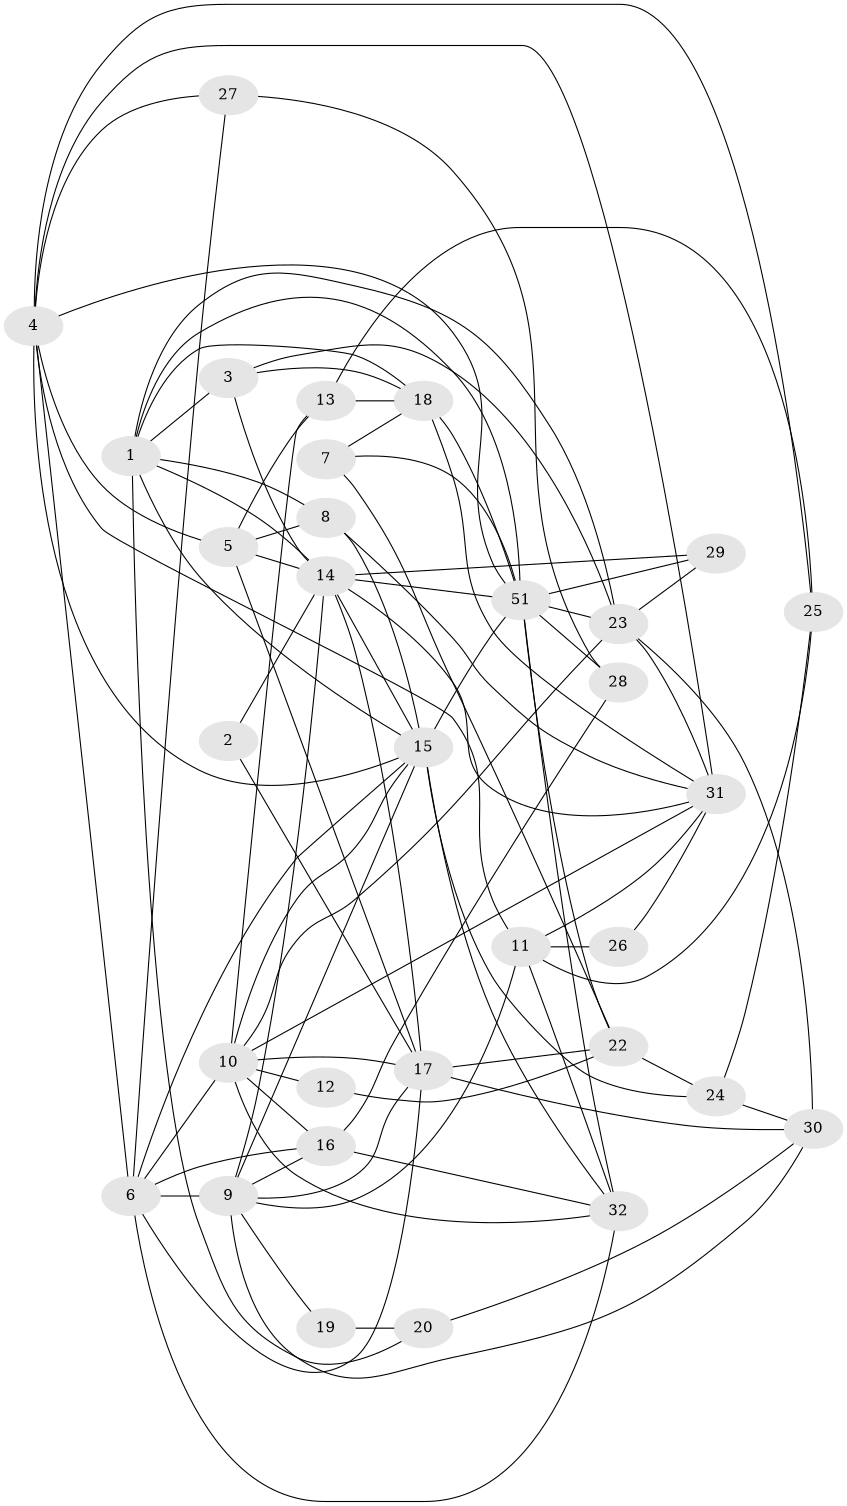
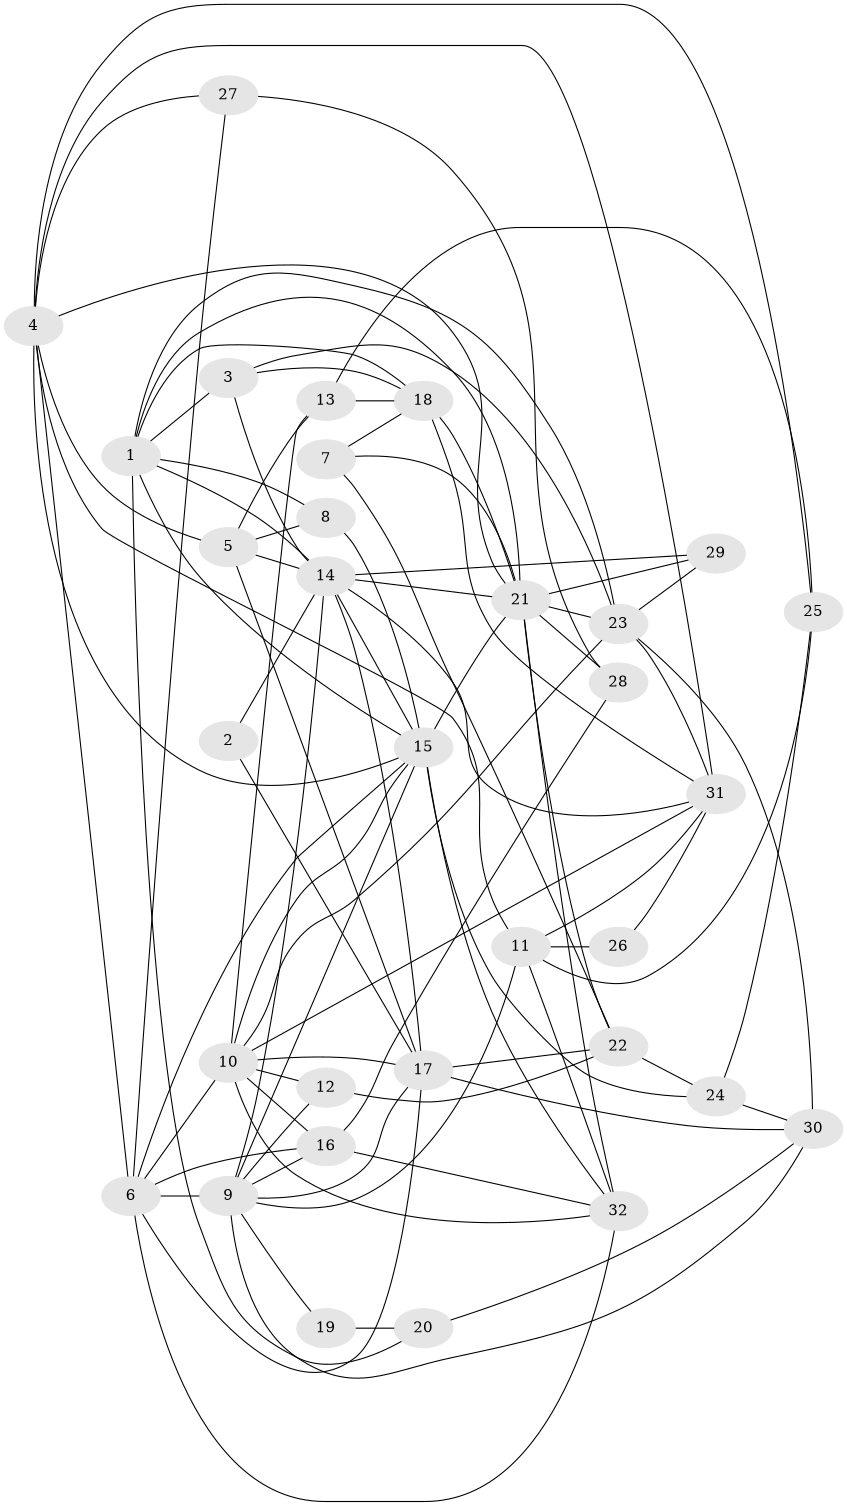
  graph {
    rankdir=LR
    node [color=gray90 style=filled]
    edge [weight=1.0]
    1
    3
    8
    14
    15
    18
    20
-   21 [label=51]
+   21
    23
    4
    5
    6
    11
    25
    27
    31
    17
    29
    32
    24
    30
    22
    28
    2
    13
    9
    10
    16
    26
    12
    19
    7
    1 -- 3
    1 -- 8 [weight=2.0]
    1 -- 14
    1 -- 15
    1 -- 18
    1 -- 20
    1 -- 21
    1 -- 23
    3 -- 14
    3 -- 18
    3 -- 23
    8 -- 15
-   8 -- 31
    14 -- 15 [weight=2.0]
    14 -- 21 [weight=2.0]
    14 -- 31
    14 -- 17
    14 -- 29 [weight=2.0]
    15 -- 21
    15 -- 32
    15 -- 24
    18 -- 21
    18 -- 31
    20 -- 30
    21 -- 23
    21 -- 29
    21 -- 32
    21 -- 22
    21 -- 28 [weight=2.0]
    23 -- 31 [weight=2.0]
    23 -- 29
    23 -- 30
    4 -- 15
    4 -- 21
    4 -- 5
    4 -- 6
    4 -- 11
    4 -- 25
    4 -- 27
    4 -- 31
    5 -- 8
    5 -- 14
    5 -- 17
    5 -- 13
    6 -- 15
    6 -- 27
    6 -- 17 [weight=2.0]
    6 -- 32 [weight=2.0]
    6 -- 9 [weight=2.0]
    6 -- 10
    6 -- 16
    11 -- 25
    11 -- 31 [weight=2.0]
    11 -- 32
    11 -- 26
    27 -- 28
    17 -- 30
    17 -- 22
    24 -- 25
    24 -- 30 [weight=2.0]
    22 -- 24
    2 -- 14
    2 -- 17
    13 -- 18
    13 -- 25
    9 -- 14
    9 -- 15
    9 -- 11 [weight=2.0]
    9 -- 17
    9 -- 30
    9 -- 16
+   9 -- 12
    9 -- 19 [weight=2.0]
    10 -- 15
    10 -- 23
    10 -- 31
    10 -- 17
    10 -- 32
    10 -- 13
    10 -- 16 [weight=2.0]
    10 -- 12
    16 -- 32
    16 -- 28
    26 -- 31
    12 -- 22
    19 -- 20
    7 -- 18
    7 -- 21 [weight=2.0]
    7 -- 22
  }
